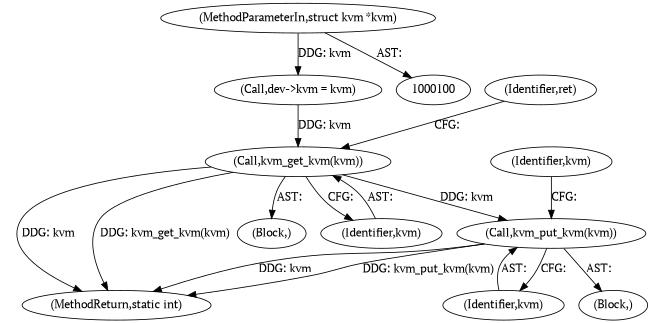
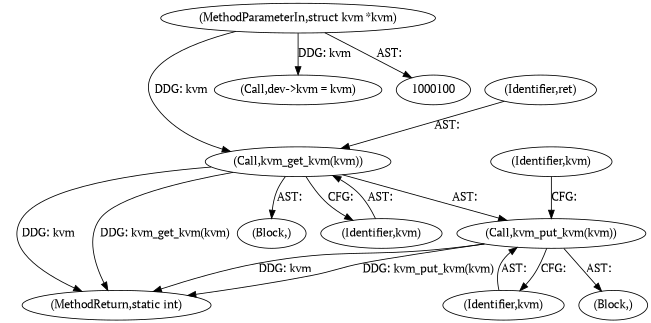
  digraph {
    fontname="PT Serif"
    node [fontname="PT Serif"]
    edge [fontname="PT Serif"]
    n1 [label="(Call,kvm_put_kvm(kvm))"]
    n2 [label="(Block,)"]
    n3 [label="(Identifier,kvm)"]
    n4 [label="(MethodReturn,static int)"]
    n5 [label="(Call,kvm_get_kvm(kvm))"]
    n6 [label="(Block,)"]
    n7 [label="(Identifier,kvm)"]
    n8 [label="(MethodParameterIn,struct kvm *kvm)"]
    n9 [label="(Call,dev->kvm = kvm)"]
    1000100
    n11 [label="(Identifier,kvm)"]
    n12 [label="(Identifier,ret)"]
    n1 -> n2 [label="AST: "]
    n1 -> n3 [label="CFG: "]
    n1 -> n4 [label="DDG: kvm"]
    n1 -> n4 [label="DDG: kvm_put_kvm(kvm)"]
    n3 -> n1 [label="AST: "]
-   n5 -> n1 [label="DDG: kvm"]
+   n5 -> n1 [label="AST: "]
    n5 -> n4 [label="DDG: kvm"]
    n5 -> n4 [label="DDG: kvm_get_kvm(kvm)"]
    n5 -> n6 [label="AST: "]
    n5 -> n7 [label="CFG: "]
    n7 -> n5 [label="AST: "]
-   n9 -> n5 [label="DDG: kvm"]
+   n8 -> n5 [label="DDG: kvm"]
    n8 -> n9 [label="DDG: kvm"]
    n8 -> 1000100 [label="AST: "]
    n11 -> n1 [label="CFG: "]
-   n12 -> n5 [label="CFG: "]
+   n12 -> n5 [label="AST: "]
  }
